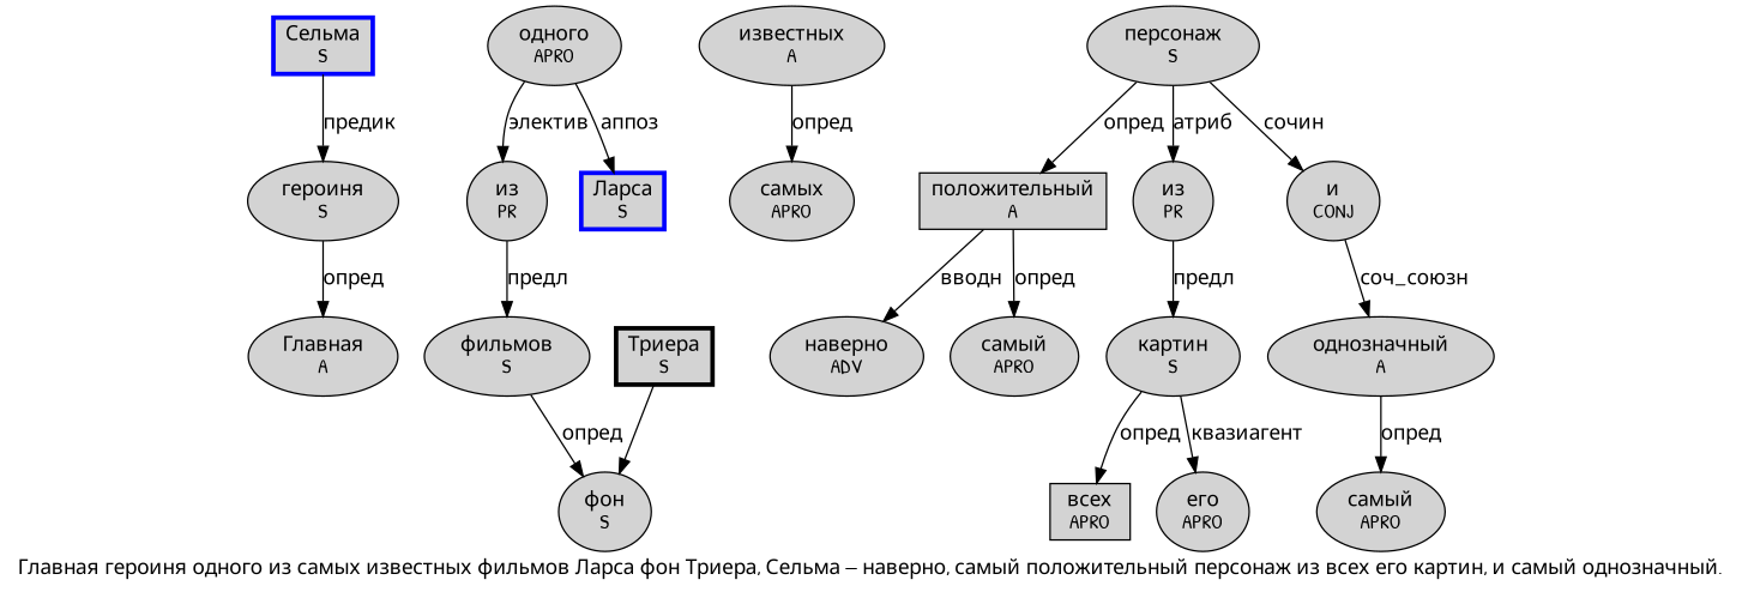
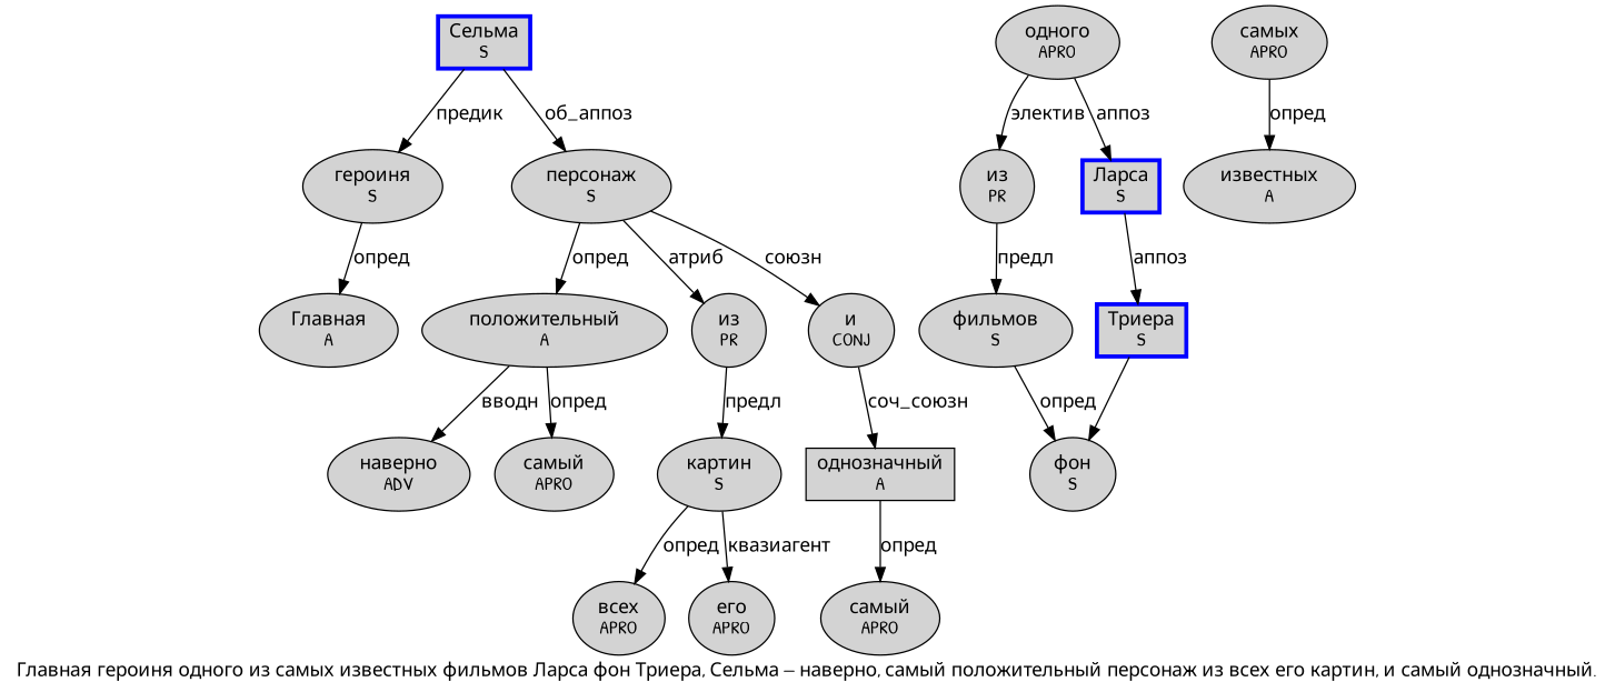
  digraph {
    fontname="Patrick Hand"
    label="Главная героиня одного из самых известных фильмов Ларса фон Триера, Сельма — наверно, самый положительный персонаж из всех его картин, и самый однозначный."
    node [fillcolor=lightgray fontname="Patrick Hand" penwidth=1 shape=ellipse style=filled]
    edge [fontname="Patrick Hand"]
    n1 [label="Главная\nA"]
    n2 [label="героиня\nS"]
    n3 [label="одного\nAPRO"]
    n4 [label="из\nPR"]
    n5 [color=blue label="Ларса\nS" penwidth=3 shape=box]
    n6 [label="фильмов\nS"]
-   n7 [color=black label="Триера\nS" penwidth=3 shape=box]
+   n7 [color=blue label="Триера\nS" penwidth=3 shape=box]
    n8 [label="фон\nS"]
    n9 [label="самых\nAPRO"]
    n10 [label="известных\nA"]
    n11 [color=blue label="Сельма\nS" penwidth=3 shape=box]
    n12 [label="персонаж\nS"]
-   n13 [label="положительный\nA" shape=box]
+   n13 [label="положительный\nA"]
    n14 [label="из\nPR"]
    n15 [label="и\nCONJ"]
    n16 [label="наверно\nADV"]
    n17 [label="самый\nAPRO"]
    n18 [label="картин\nS"]
-   n19 [label="однозначный\nA"]
-   n20 [label="всех\nAPRO" shape=box]
+   n19 [label="однозначный\nA" shape=box]
+   n20 [label="всех\nAPRO"]
    n21 [label="его\nAPRO"]
    n22 [label="самый\nAPRO"]
    n2 -> n1 [label="опред"]
    n3 -> n4 [label="электив"]
    n3 -> n5 [label="аппоз"]
    n4 -> n6 [label="предл"]
+   n5 -> n7 [label="аппоз"]
    n6 -> n8 [label="опред"]
    n7 -> n8
-   n10 -> n9 [label="опред"]
+   n9 -> n10 [label="опред"]
    n11 -> n2 [label="предик"]
+   n11 -> n12 [label="об_аппоз"]
    n12 -> n13 [label="опред"]
    n12 -> n14 [label="атриб"]
-   n12 -> n15 [label="сочин"]
+   n12 -> n15 [label="союзн"]
    n13 -> n16 [label="вводн"]
    n13 -> n17 [label="опред"]
    n14 -> n18 [label="предл"]
    n15 -> n19 [label="соч_союзн"]
    n18 -> n20 [label="опред"]
    n18 -> n21 [label="квазиагент"]
    n19 -> n22 [label="опред"]
  }
